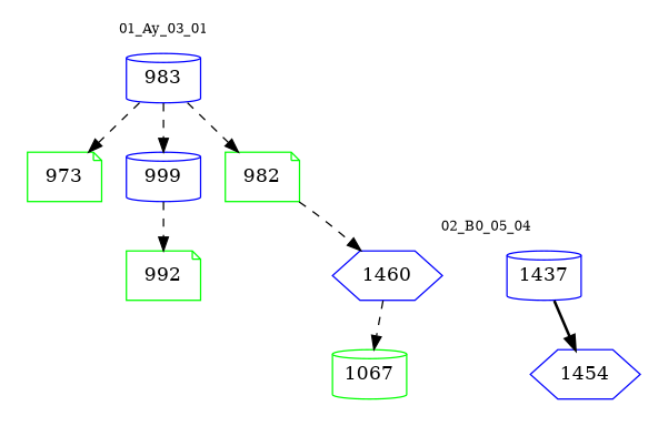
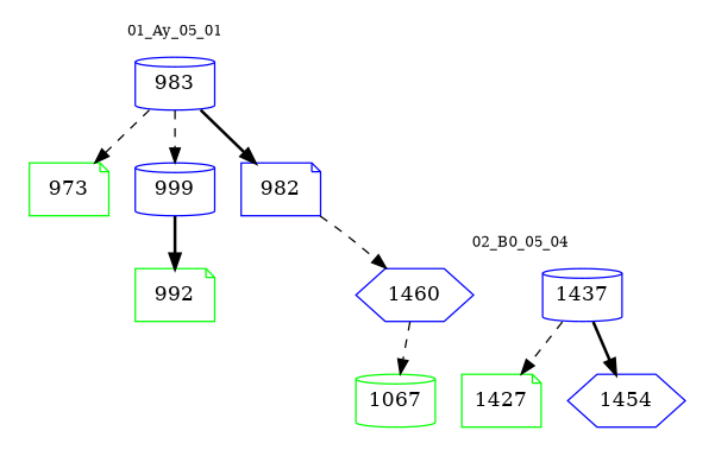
  digraph {
    node [color=blue shape=cylinder]
    edge [color=black style=dashed]
    n1 [label=983]
    n2 [color=green label=973 shape=note]
    n3 [label=999]
-   n4 [color=green label=982 shape=note]
+   n4 [label=982 shape=note]
    n5 [color=green label=992 shape=note]
    n6 [label=1437]
+   n7 [color=green label=1427 shape=note]
    n8 [label=1460 shape=hexagon]
    n9 [label=1454 shape=hexagon]
    n10 [color=green label=1067]
    subgraph cluster_1 {
      color=white
      fontsize=10
-     label="01_Ay_03_01"
+     label="01_Ay_05_01"
      n1
      n2
      n3
      n4
      n5
    }
    subgraph cluster_2 {
      color=white
      fontsize=10
      label="02_B0_05_04"
      n6
+     n7
      n8
      n9
      n10
    }
    n1 -> n2
    n1 -> n3
-   n1 -> n4
-   n3 -> n5
+   n1 -> n4 [style=bold]
+   n3 -> n5 [style=bold]
    n4 -> n8
+   n6 -> n7
    n6 -> n9 [style=bold]
    n8 -> n10
  }
